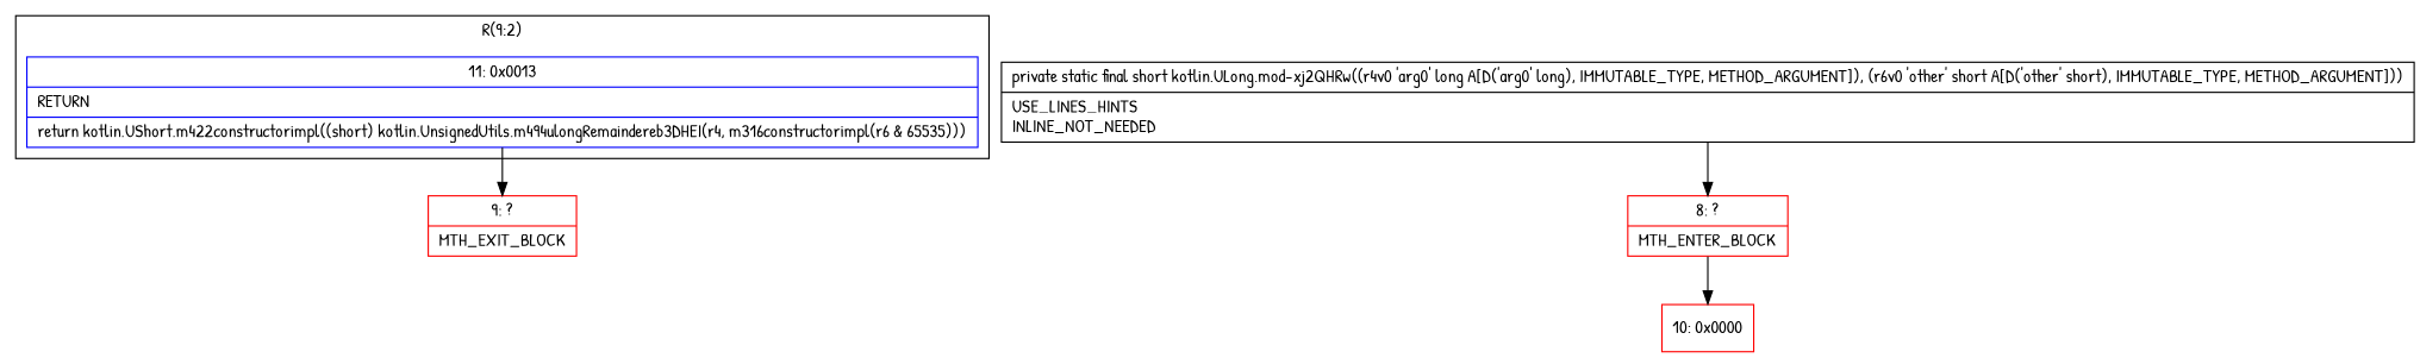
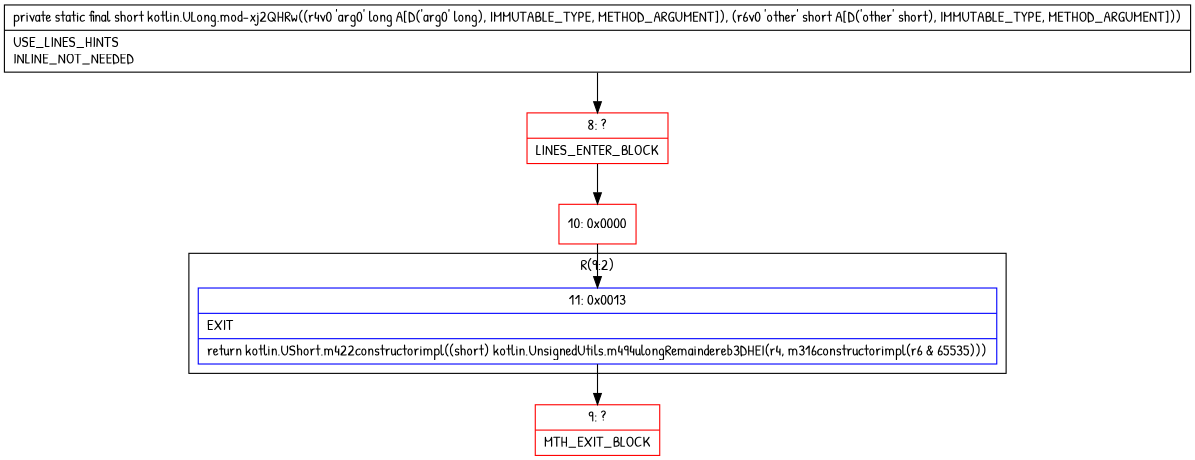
  digraph {
    fontname="Patrick Hand"
    node [color=red fontname="Patrick Hand" shape=record]
    edge [fontname="Patrick Hand"]
-   n1 [color=blue label="{11\:\ 0x0013|RETURN\l|return kotlin.UShort.m422constructorimpl((short) kotlin.UnsignedUtils.m494ulongRemaindereb3DHEI(r4, m316constructorimpl(r6 & 65535)))\l}"]
+   n1 [color=blue label="{11\:\ 0x0013|EXIT\l|return kotlin.UShort.m422constructorimpl((short) kotlin.UnsignedUtils.m494ulongRemaindereb3DHEI(r4, m316constructorimpl(r6 & 65535)))\l}"]
    n2 [label="{9\:\ ?|MTH_EXIT_BLOCK\l}"]
-   n3 [label="{8\:\ ?|MTH_ENTER_BLOCK\l}"]
+   n3 [label="{8\:\ ?|LINES_ENTER_BLOCK\l}"]
    n4 [label="{10\:\ 0x0000}"]
    n5 [label="{private static final short kotlin.ULong.mod\-xj2QHRw((r4v0 'arg0' long A[D('arg0' long), IMMUTABLE_TYPE, METHOD_ARGUMENT]), (r6v0 'other' short A[D('other' short), IMMUTABLE_TYPE, METHOD_ARGUMENT]))  | USE_LINES_HINTS\lINLINE_NOT_NEEDED\l}" color=""]
    subgraph cluster_1 {
      label="R(9:2)"
      n1
    }
    n1 -> n2
    n3 -> n4
+   n4 -> n1
    n5 -> n3
  }
